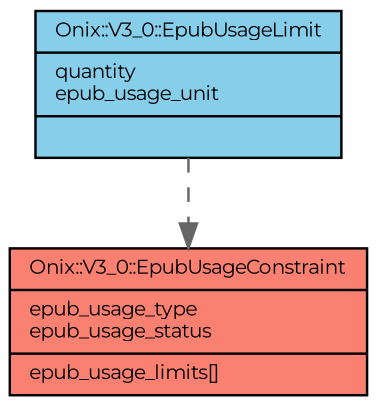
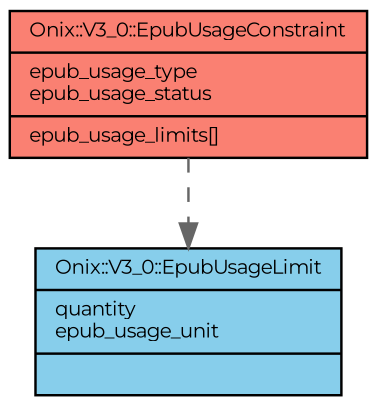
  digraph {
    fontname=Montserrat
    fontsize=8
    node [fontname=Montserrat fontsize=8 shape=record style=filled]
    n1 [label="{Onix::V3_0::EpubUsageConstraint\l|epub_usage_type\lepub_usage_status\l|epub_usage_limits[]\l}" fillcolor=salmon]
    n2 [label="{Onix::V3_0::EpubUsageLimit\l|quantity\lepub_usage_unit\l|\l}" fillcolor=skyblue]
-   n2 -> n1 [arrowhead=normal fontname=Montserrat fontsize=8 color=gray40 style=dashed]
+   n1 -> n2 [arrowhead=normal fontname=Montserrat fontsize=8 color=gray40 style=dashed]
  }
